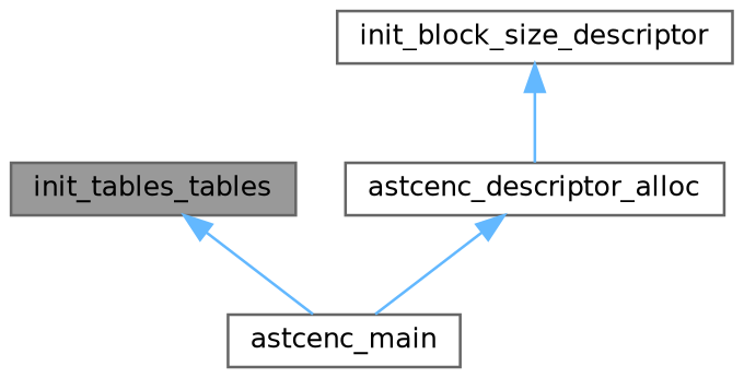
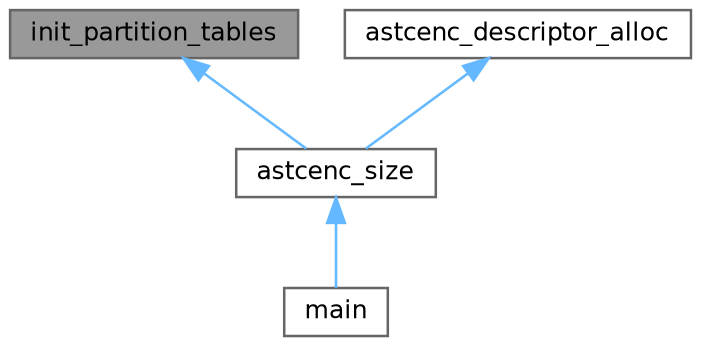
  digraph {
    rankdir=TB
    node [color=grey40 fillcolor=white fontname=Helvetica fontsize=10 shape=box style=filled]
    edge [color=steelblue1 dir=back fontname=Helvetica fontsize=10 labelfontname=Helvetica labelfontsize=10 style=solid]
-   n1 [color=gray40 fillcolor=grey60 fontcolor=black height=0.2 label=init_tables_tables width=0.4]
-   n2 [height=0.2 label=astcenc_main width=0.4]
-   n3 [height=0.2 label=init_block_size_descriptor width=0.4]
+   n1 [color=gray40 fillcolor=grey60 fontcolor=black height=0.2 label=init_partition_tables width=0.4]
+   n2 [height=0.2 label=astcenc_size width=0.4]
    n4 [height=0.2 label=astcenc_descriptor_alloc width=0.4]
+   n5 [height=0.2 label=main width=0.4]
    n1 -> n2
-   n3 -> n4
+   n2 -> n5
    n4 -> n2
  }
